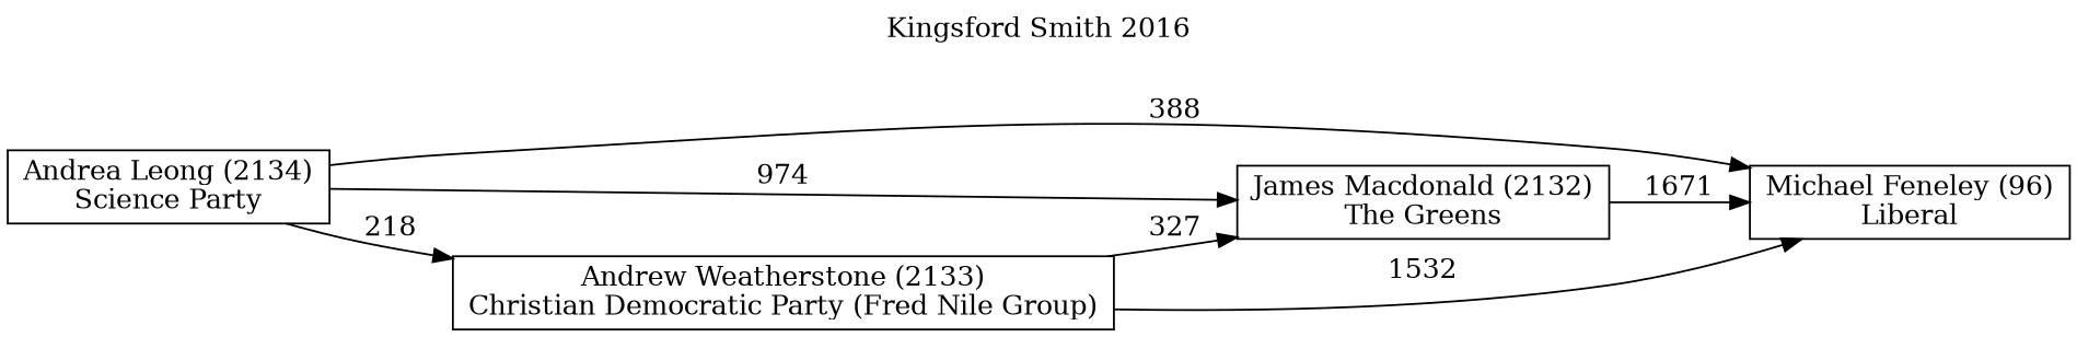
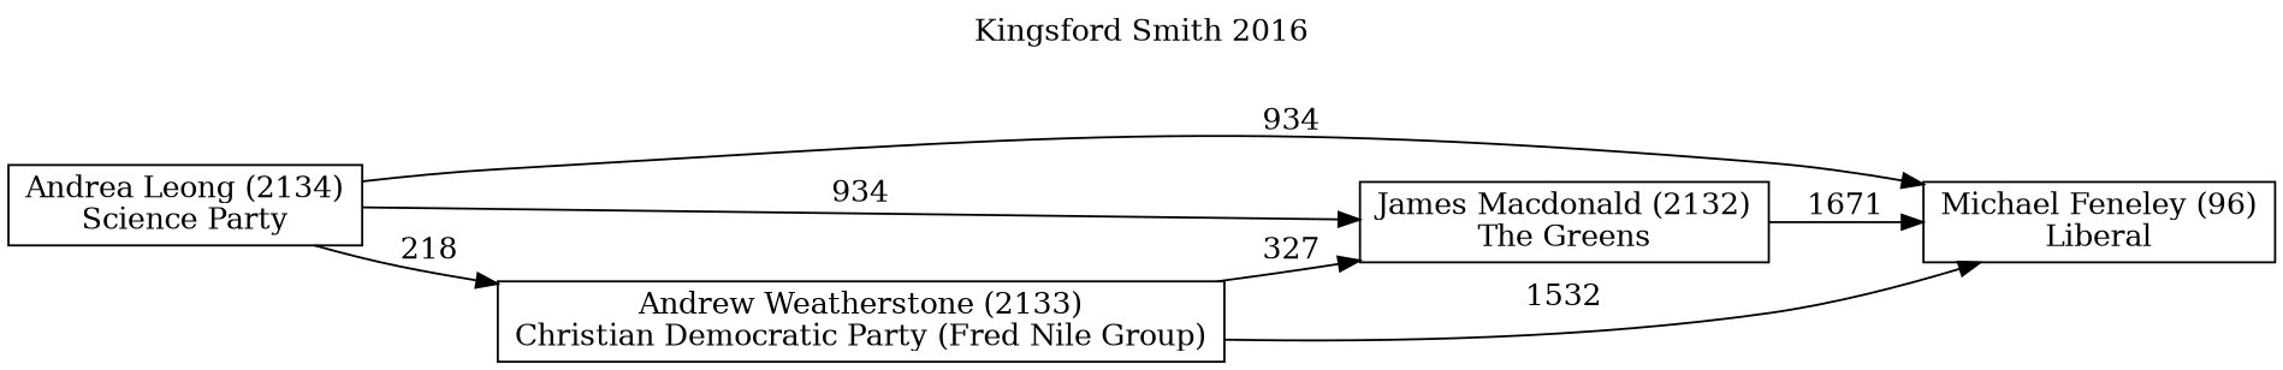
  digraph {
    label="Kingsford Smith 2016"
    labelloc=t
    mclimit=10
    rankdir=LR
    node [shape=box]
    n1 [label="Michael Feneley (96)\nLiberal"]
    n2 [label="James Macdonald (2132)\nThe Greens"]
    n3 [label="Andrew Weatherstone (2133)\nChristian Democratic Party (Fred Nile Group)"]
    n4 [label="Andrea Leong (2134)\nScience Party"]
    n2 -> n1 [label=1671]
    n3 -> n1 [label=1532]
    n3 -> n2 [label=327]
-   n4 -> n1 [label=388]
-   n4 -> n2 [label=974]
+   n4 -> n1 [label=934]
+   n4 -> n2 [label=934]
    n4 -> n3 [label=218]
  }
